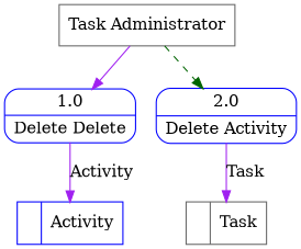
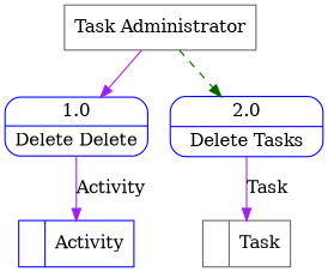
  digraph {
    node [color=blue shape=record]
    edge [color=purple style=solid]
    n1 [label="<f0>  |<f1> Activity "]
    n2 [color=gray40 label="<f0>  |<f1> Task "]
    n3 [color=gray40 label="Task Administrator" shape=box]
    n4 [label="{<f0> 1.0|<f1> Delete Delete }" shape=Mrecord]
-   n5 [label="{<f0> 2.0|<f1> Delete Activity }" shape=Mrecord]
+   n5 [label="{<f0> 2.0|<f1> Delete Tasks }" shape=Mrecord]
    n3 -> n4
    n3 -> n5 [color=darkgreen style=dashed]
    n4 -> n1 [label=Activity]
    n5 -> n2 [label=Task]
  }
